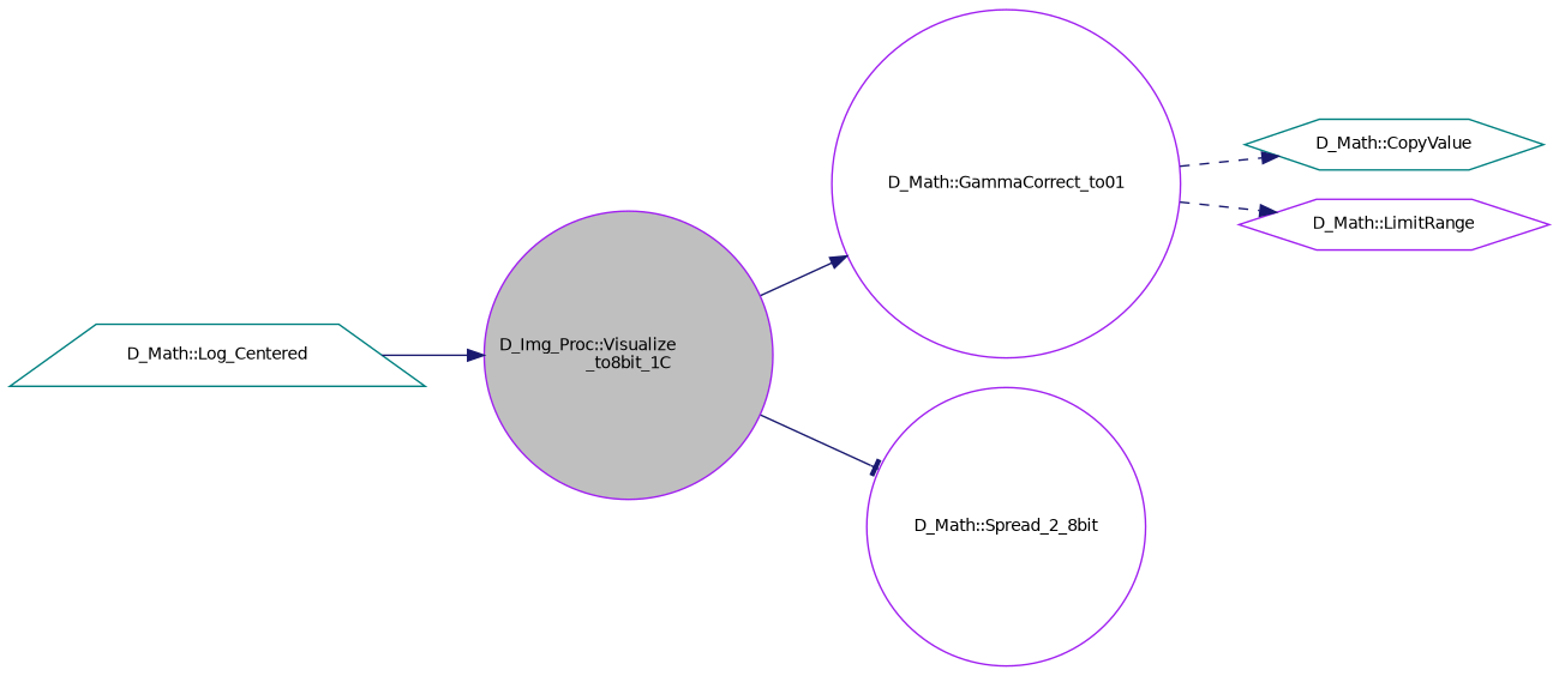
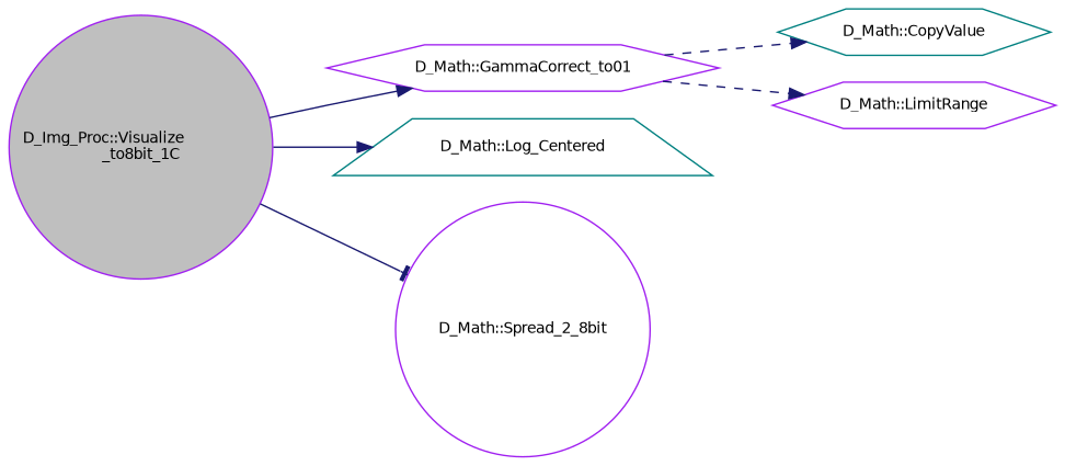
  digraph {
    rankdir=LR
    node [color=purple fillcolor=white fontname=Helvetica fontsize=10 shape=circle style=filled]
    edge [arrowhead=normal color=midnightblue fontname=Helvetica fontsize=10 labelfontname=Helvetica labelfontsize=10 style=solid]
    n1 [fillcolor=grey75 fontcolor=black height=0.2 label="D_Img_Proc::Visualize\l_to8bit_1C" width=0.4]
-   n2 [height=0.2 label="D_Math::GammaCorrect_to01" width=0.4]
+   n2 [height=0.2 label="D_Math::GammaCorrect_to01" shape=hexagon width=0.4]
    n3 [color=teal height=0.2 label="D_Math::Log_Centered" shape=trapezium width=0.4]
    n4 [height=0.2 label="D_Math::Spread_2_8bit" width=0.4]
    n5 [color=teal height=0.2 label="D_Math::CopyValue" shape=hexagon width=0.4]
    n6 [height=0.2 label="D_Math::LimitRange" shape=hexagon width=0.4]
    n1 -> n2
-   n3 -> n1
+   n1 -> n3
    n1 -> n4 [arrowhead=tee]
    n2 -> n5 [style=dashed]
    n2 -> n6 [style=dashed]
  }
